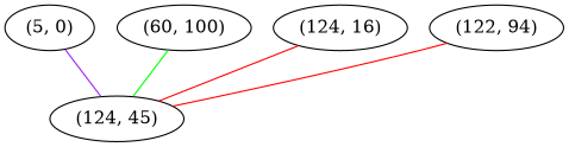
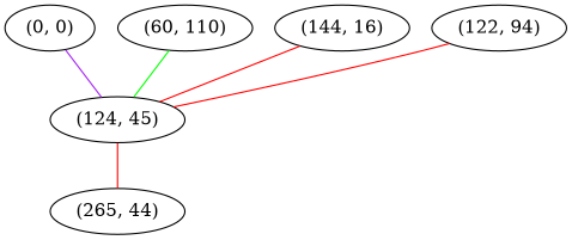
  graph {
    edge [color=red weight=1]
-   "(0, 0)" [label="(5, 0)"]
+   "(0, 0)"
    "(124, 45)"
-   "(60, 100)"
-   "(124, 16)"
+   "(60, 100)" [label="(60, 110)"]
+   "(124, 16)" [label="(144, 16)"]
+   "(265, 44)"
    n6 [label="(122, 94)"]
    "(0, 0)" -- "(124, 45)" [color=purple weight=4]
+   "(124, 45)" -- "(265, 44)"
    "(60, 100)" -- "(124, 45)" [color=green weight=2]
    "(124, 16)" -- "(124, 45)"
    n6 -- "(124, 45)"
  }
